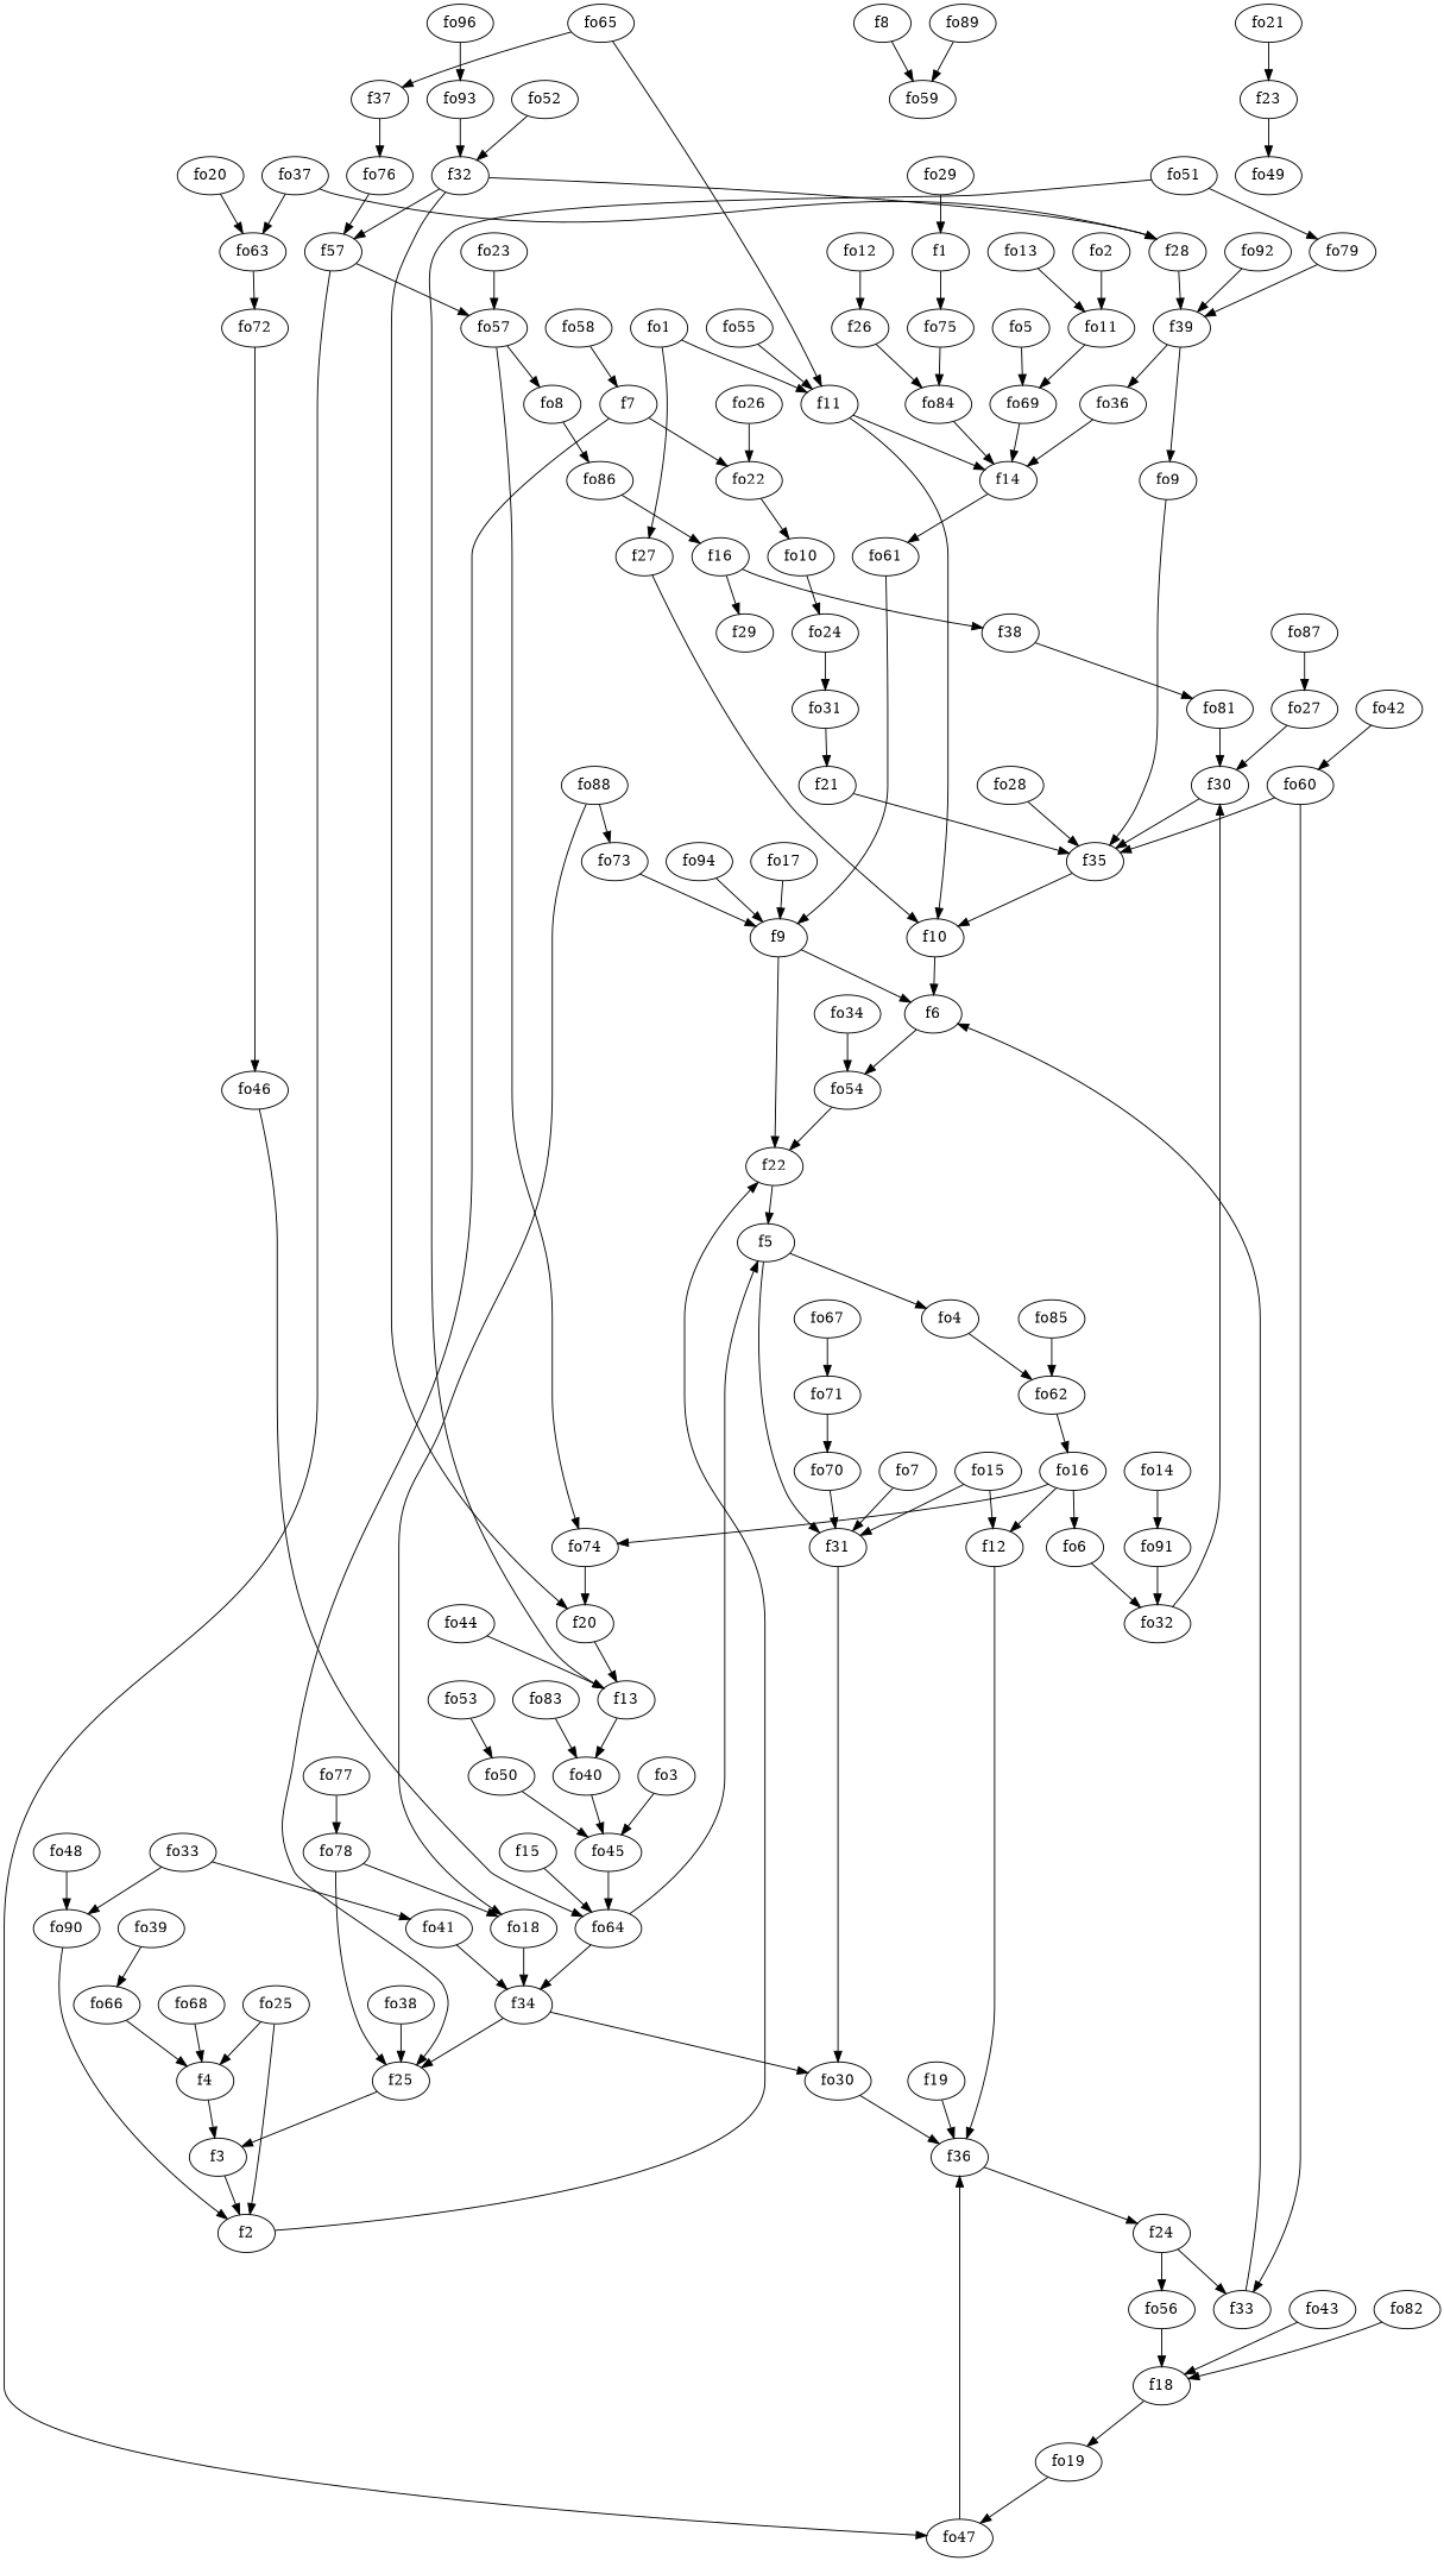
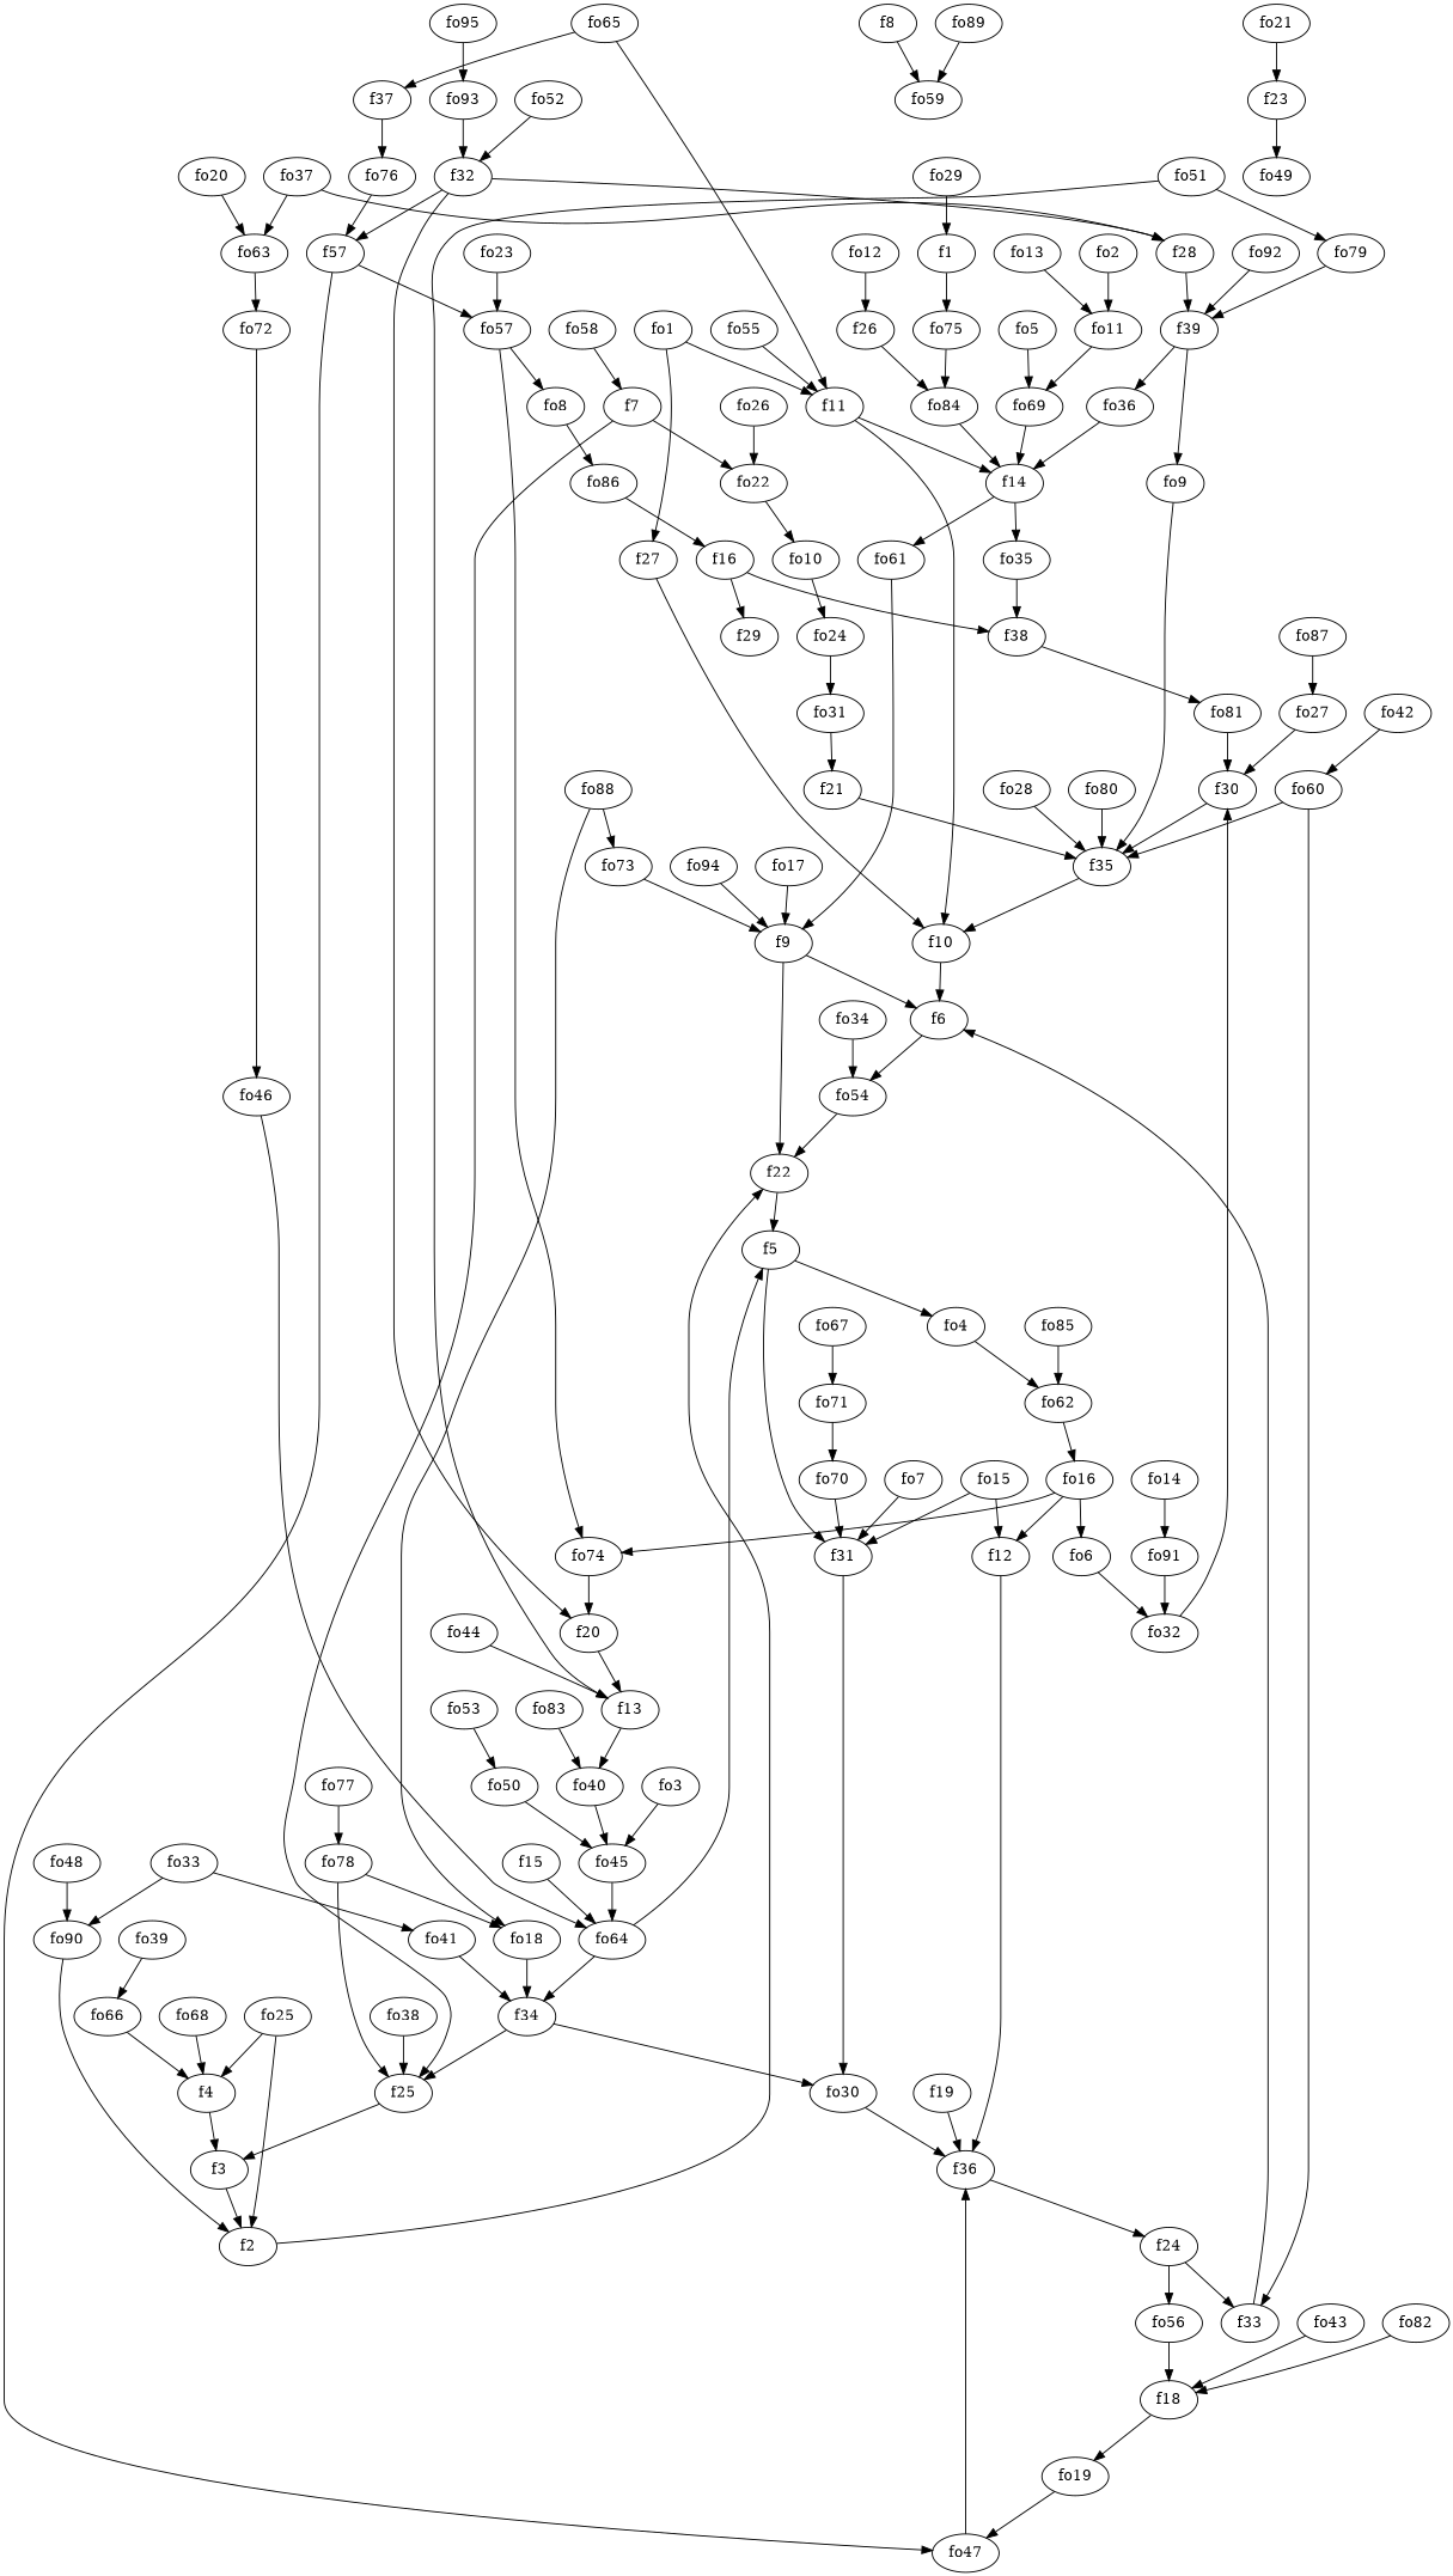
  strict digraph {
    edge [weight=2]
    f1
    fo75
    fo84
    f2
    f22
    f5
    f3
    f4
    f31
    fo4
    fo30
    fo62
    f6
    fo54
    f7
    f25
    fo22
    fo10
    f8
    fo59
    f9
    f10
    f11
    f14
+   fo35
    fo61
    f12
    f36
    f24
    f13
    fo40
    fo45
    f38
    f15
    fo64
    f34
    f16
    f29
    fo81
    n40 [label=f57]
    fo47
    fo57
    fo8
    fo74
    f18
    fo19
    f19
    f20
    f21
    f35
    f23
    fo49
    f33
    fo56
    f26
    f27
    f28
    f39
    fo36
    fo9
    f30
    f32
    f37
    fo76
    fo1
    fo2
    fo11
    fo69
    fo3
    fo16
    fo5
    fo6
    fo32
    fo7
    fo86
    fo24
    fo31
    fo12
    fo13
    fo14
    fo91
    fo15
    fo17
    fo18
    fo20
    fo63
    fo72
    fo21
    fo23
    fo25
    fo26
    fo27
    fo28
    fo29
    fo33
    fo41
    fo90
    fo34
    fo37
    fo38
    fo39
    fo66
    fo42
    fo60
    fo43
    fo44
    fo46
    fo48
    fo50
    fo51
    fo79
    fo52
    fo53
    fo55
    fo58
    fo65
    fo67
    fo71
    fo70
    fo68
    fo73
    fo77
    fo78
+   fo80
    fo82
    fo83
    fo85
    fo87
    fo88
    fo89
    fo92
    fo93
    fo94
-   fo95 [label=fo96]
+   fo95
    f1 -> fo75
    fo75 -> fo84
    fo84 -> f14
    f2 -> f22
    f22 -> f5
    f5 -> f31
    f5 -> fo4
    f3 -> f2
    f4 -> f3
    f31 -> fo30
    fo4 -> fo62
    fo30 -> f36
    fo62 -> fo16
    f6 -> fo54
    fo54 -> f22
    f7 -> f25
    f7 -> fo22
    f25 -> f3
    fo22 -> fo10
    fo10 -> fo24
    f8 -> fo59
    f9 -> f22
    f9 -> f6
    f10 -> f6
    f11 -> f10
    f11 -> f14
+   f14 -> fo35
    f14 -> fo61
+   fo35 -> f38
    fo61 -> f9
    f12 -> f36
    f36 -> f24
    f24 -> f33
    f24 -> fo56
    f13 -> fo40
    fo40 -> fo45
    fo45 -> fo64
    f38 -> fo81
    f15 -> fo64
    fo64 -> f5
    fo64 -> f34
    f34 -> fo30
    f34 -> f25
    f16 -> f38
    f16 -> f29
    fo81 -> f30
    n40 -> fo47
    n40 -> fo57
    fo47 -> f36
    fo57 -> fo8
    fo57 -> fo74
    fo8 -> fo86
    fo74 -> f20
    f18 -> fo19
    fo19 -> fo47
    f19 -> f36
    f20 -> f13
    f21 -> f35
    f35 -> f10
    f23 -> fo49
    f33 -> f6
    fo56 -> f18
    f26 -> fo84
    f27 -> f10
    f28 -> f39
    f39 -> fo36
    f39 -> fo9
    fo36 -> f14
    fo9 -> f35
    f30 -> f35
    f32 -> n40
    f32 -> f20
    f32 -> f28
    f37 -> fo76
    fo76 -> n40
    fo1 -> f11
    fo1 -> f27
    fo2 -> fo11
    fo11 -> fo69
    fo69 -> f14
    fo3 -> fo45
    fo16 -> f12
    fo16 -> fo74
    fo16 -> fo6
    fo5 -> fo69
    fo6 -> fo32
    fo32 -> f30
    fo7 -> f31
    fo86 -> f16
    fo24 -> fo31
    fo31 -> f21
    fo12 -> f26
    fo13 -> fo11
    fo14 -> fo91
    fo91 -> fo32
    fo15 -> f31
    fo15 -> f12
    fo17 -> f9
    fo18 -> f34
    fo20 -> fo63
    fo63 -> fo72
    fo72 -> fo46
    fo21 -> f23
    fo23 -> fo57
    fo25 -> f2
    fo25 -> f4
    fo26 -> fo22
    fo27 -> f30
    fo28 -> f35
    fo29 -> f1
    fo33 -> fo41
    fo33 -> fo90
    fo41 -> f34
    fo90 -> f2
    fo34 -> fo54
    fo37 -> f28
    fo37 -> fo63
    fo38 -> f25
    fo39 -> fo66
    fo66 -> f4
    fo42 -> fo60
    fo60 -> f35
    fo60 -> f33
    fo43 -> f18
    fo44 -> f13
    fo46 -> fo64
    fo48 -> fo90
    fo50 -> fo45
    fo51 -> f13
    fo51 -> fo79
    fo79 -> f39
    fo52 -> f32
    fo53 -> fo50
    fo55 -> f11
    fo58 -> f7
    fo65 -> f11
    fo65 -> f37
    fo67 -> fo71
    fo71 -> fo70
    fo70 -> f31
    fo68 -> f4
    fo73 -> f9
    fo77 -> fo78
    fo78 -> f25
    fo78 -> fo18
+   fo80 -> f35
    fo82 -> f18
    fo83 -> fo40
    fo85 -> fo62
    fo87 -> fo27
    fo88 -> fo18
    fo88 -> fo73
    fo89 -> fo59
    fo92 -> f39
    fo93 -> f32
    fo94 -> f9
    fo95 -> fo93
  }
